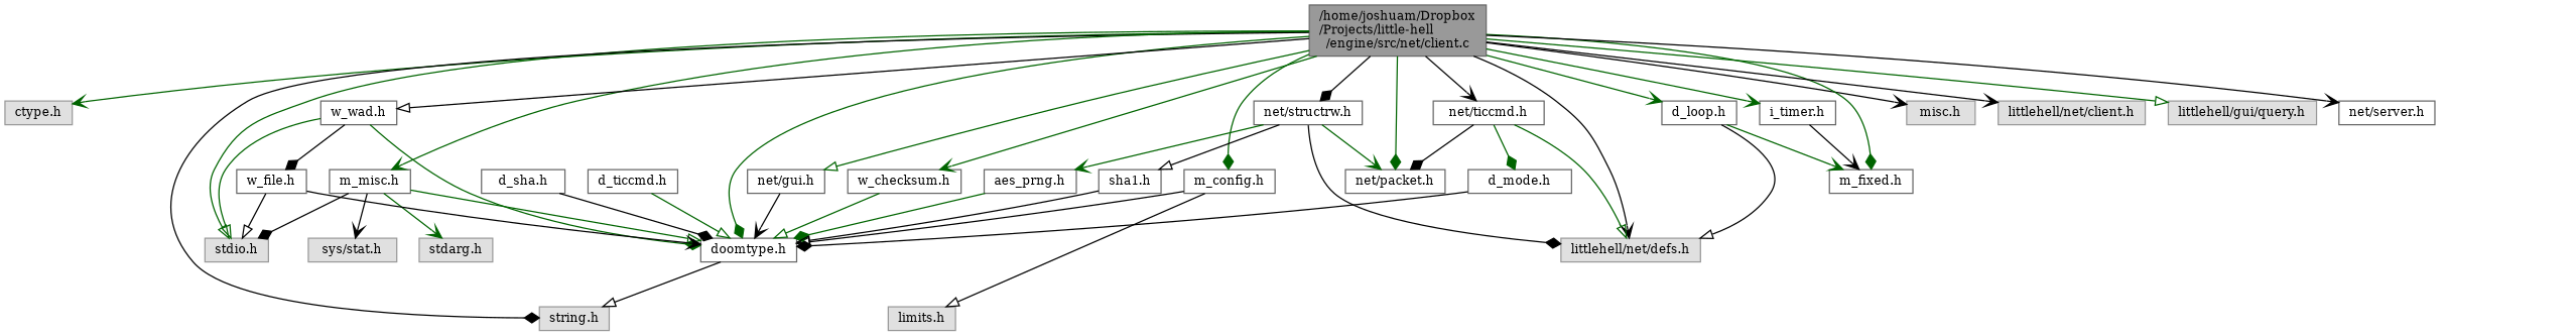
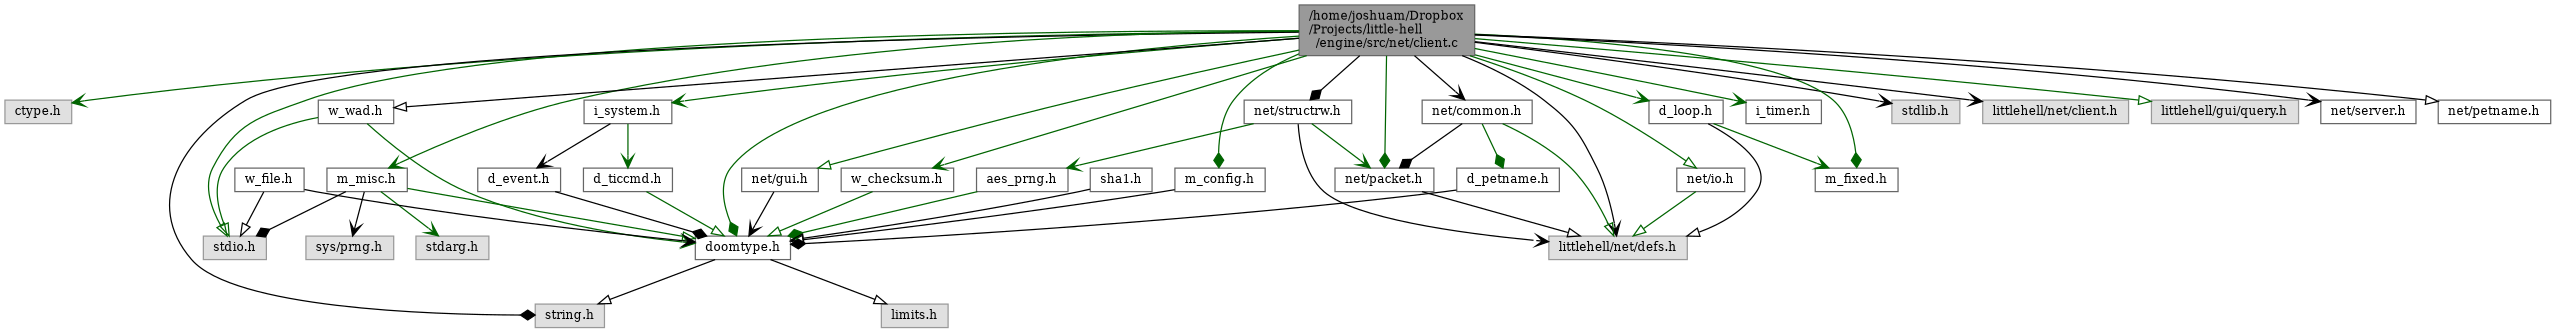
  digraph {
    fontname="DejaVu Serif"
    node [color=grey40 fillcolor=white fontname="DejaVu Serif" fontsize=10 shape=box style=filled]
    edge [arrowhead=vee color=darkgreen fontname="DejaVu Serif" fontsize=10 labelfontname=Helvetica labelfontsize=10 style=solid]
    n1 [color=gray40 fillcolor=grey60 fontcolor=black height=0.2 label="/home/joshuam/Dropbox\l/Projects/little-hell\l/engine/src/net/client.c" width=0.4]
    n2 [color=grey60 fillcolor="#E0E0E0" height=0.2 label="ctype.h" width=0.4]
    n3 [color=grey60 fillcolor="#E0E0E0" height=0.2 label="stdio.h" width=0.4]
-   n4 [color=grey60 fillcolor="#E0E0E0" height=0.2 label="misc.h" width=0.4]
+   n4 [color=grey60 fillcolor="#E0E0E0" height=0.2 label="stdlib.h" width=0.4]
    n5 [color=grey60 fillcolor="#E0E0E0" height=0.2 label="string.h" width=0.4]
    n6 [height=0.2 label="doomtype.h" width=0.4]
    n7 [height=0.2 label="d_loop.h" width=0.4]
    n8 [color=grey60 fillcolor="#E0E0E0" height=0.2 label="littlehell/net/defs.h" width=0.4]
    n9 [height=0.2 label="m_fixed.h" width=0.4]
+   n10 [height=0.2 label="i_system.h" width=0.4]
    n11 [height=0.2 label="i_timer.h" width=0.4]
    n12 [height=0.2 label="m_config.h" width=0.4]
    n13 [height=0.2 label="m_misc.h" width=0.4]
    n14 [color=grey60 fillcolor="#E0E0E0" height=0.2 label="littlehell/net/client.h" width=0.4]
    n15 [color=grey60 fillcolor="#E0E0E0" height=0.2 label="littlehell/gui/query.h" width=0.4]
-   n16 [height=0.2 label="net/ticcmd.h" width=0.4]
+   n16 [height=0.2 label="net/common.h" width=0.4]
    n17 [height=0.2 label="net/packet.h" width=0.4]
    n18 [height=0.2 label="net/gui.h" width=0.4]
+   n19 [height=0.2 label="net/io.h" width=0.4]
    n20 [height=0.2 label="net/server.h" width=0.4]
    n21 [height=0.2 label="net/structrw.h" width=0.4]
+   n22 [height=0.2 label="net/petname.h" width=0.4]
    n23 [height=0.2 label="w_checksum.h" width=0.4]
    n24 [height=0.2 label="w_wad.h" width=0.4]
    n25 [color=grey60 fillcolor="#E0E0E0" height=0.2 label="limits.h" width=0.4]
    n26 [height=0.2 label="d_ticcmd.h" width=0.4]
-   n27 [height=0.2 label="d_sha.h" width=0.4]
+   n27 [height=0.2 label="d_event.h" width=0.4]
    n28 [color=grey60 fillcolor="#E0E0E0" height=0.2 label="stdarg.h" width=0.4]
-   n29 [color=grey60 fillcolor="#E0E0E0" height=0.2 label="sys/stat.h" width=0.4]
-   n30 [height=0.2 label="d_mode.h" width=0.4]
+   n29 [color=grey60 fillcolor="#E0E0E0" height=0.2 label="sys/prng.h" width=0.4]
+   n30 [height=0.2 label="d_petname.h" width=0.4]
    n31 [height=0.2 label="aes_prng.h" width=0.4]
    n32 [height=0.2 label="sha1.h" width=0.4]
    n33 [height=0.2 label="w_file.h" width=0.4]
    n1 -> n2
    n1 -> n3 [arrowhead=onormal]
    n1 -> n4 [color=black]
    n1 -> n5 [arrowhead=diamond color=black]
    n1 -> n6 [arrowhead=diamond]
    n1 -> n7
    n1 -> n8 [color=black]
    n1 -> n9 [arrowhead=diamond]
+   n1 -> n10
    n1 -> n11
    n1 -> n12 [arrowhead=diamond]
    n1 -> n13
    n1 -> n14 [color=black]
    n1 -> n15 [arrowhead=onormal]
    n1 -> n16 [color=black]
    n1 -> n17 [arrowhead=diamond]
    n1 -> n18 [arrowhead=onormal]
+   n1 -> n19 [arrowhead=onormal]
    n1 -> n20 [color=black]
    n1 -> n21 [arrowhead=diamond color=black]
+   n1 -> n22 [arrowhead=onormal color=black]
    n1 -> n23
    n1 -> n24 [arrowhead=onormal color=black]
    n6 -> n5 [arrowhead=onormal color=black]
-   n12 -> n25 [arrowhead=onormal color=black]
+   n6 -> n25 [arrowhead=onormal color=black]
    n7 -> n8 [arrowhead=onormal color=black]
    n7 -> n9
-   n11 -> n9 [color=black]
+   n10 -> n26
+   n10 -> n27 [color=black]
    n12 -> n6 [arrowhead=onormal color=black]
    n13 -> n3 [arrowhead=diamond color=black]
    n13 -> n6 [arrowhead=onormal]
    n13 -> n28
    n13 -> n29 [color=black]
    n16 -> n8 [arrowhead=onormal]
    n16 -> n17 [arrowhead=diamond color=black]
    n16 -> n30 [arrowhead=diamond]
+   n17 -> n8 [arrowhead=onormal color=black]
    n18 -> n6 [color=black]
-   n21 -> n8 [arrowhead=diamond color=black]
+   n19 -> n8 [arrowhead=onormal]
+   n21 -> n8 [color=black]
    n21 -> n17
    n21 -> n31
-   n21 -> n32 [arrowhead=onormal color=black]
    n23 -> n6 [arrowhead=onormal]
    n24 -> n3 [arrowhead=onormal]
-   n24 -> n6 [arrowhead=diamond]
-   n24 -> n33 [arrowhead=diamond color=black]
+   n24 -> n6
    n26 -> n6 [arrowhead=onormal]
    n27 -> n6 [arrowhead=diamond color=black]
    n30 -> n6 [arrowhead=diamond color=black]
    n31 -> n6 [arrowhead=diamond]
    n32 -> n6 [arrowhead=onormal color=black]
    n33 -> n3 [arrowhead=onormal color=black]
    n33 -> n6 [color=black]
  }
